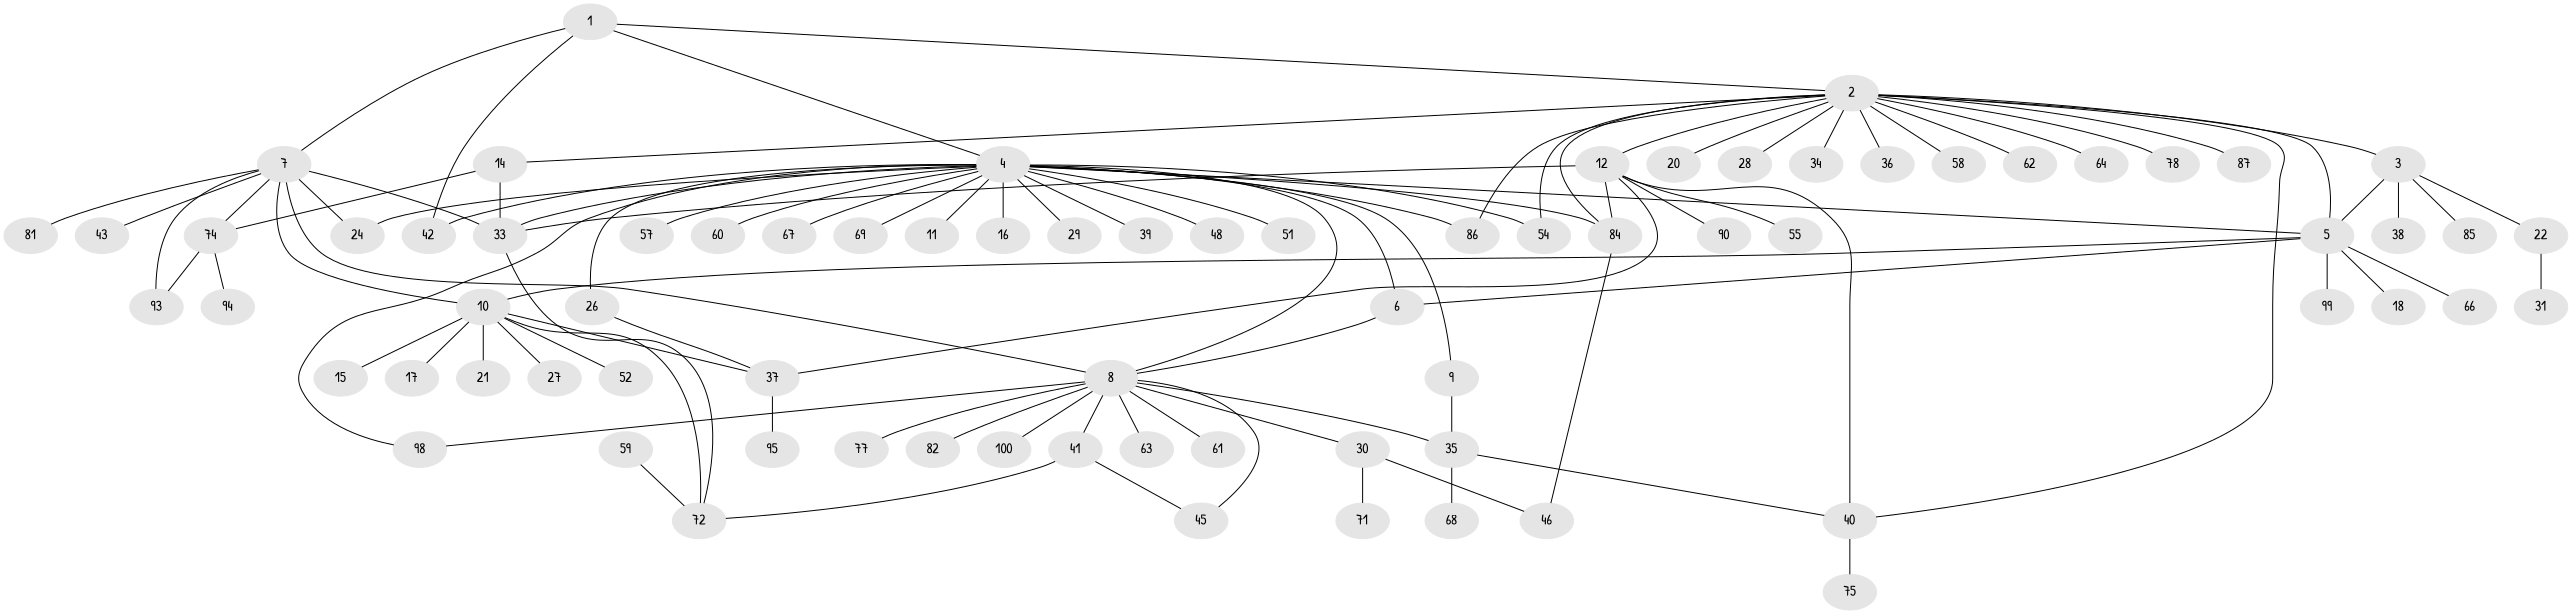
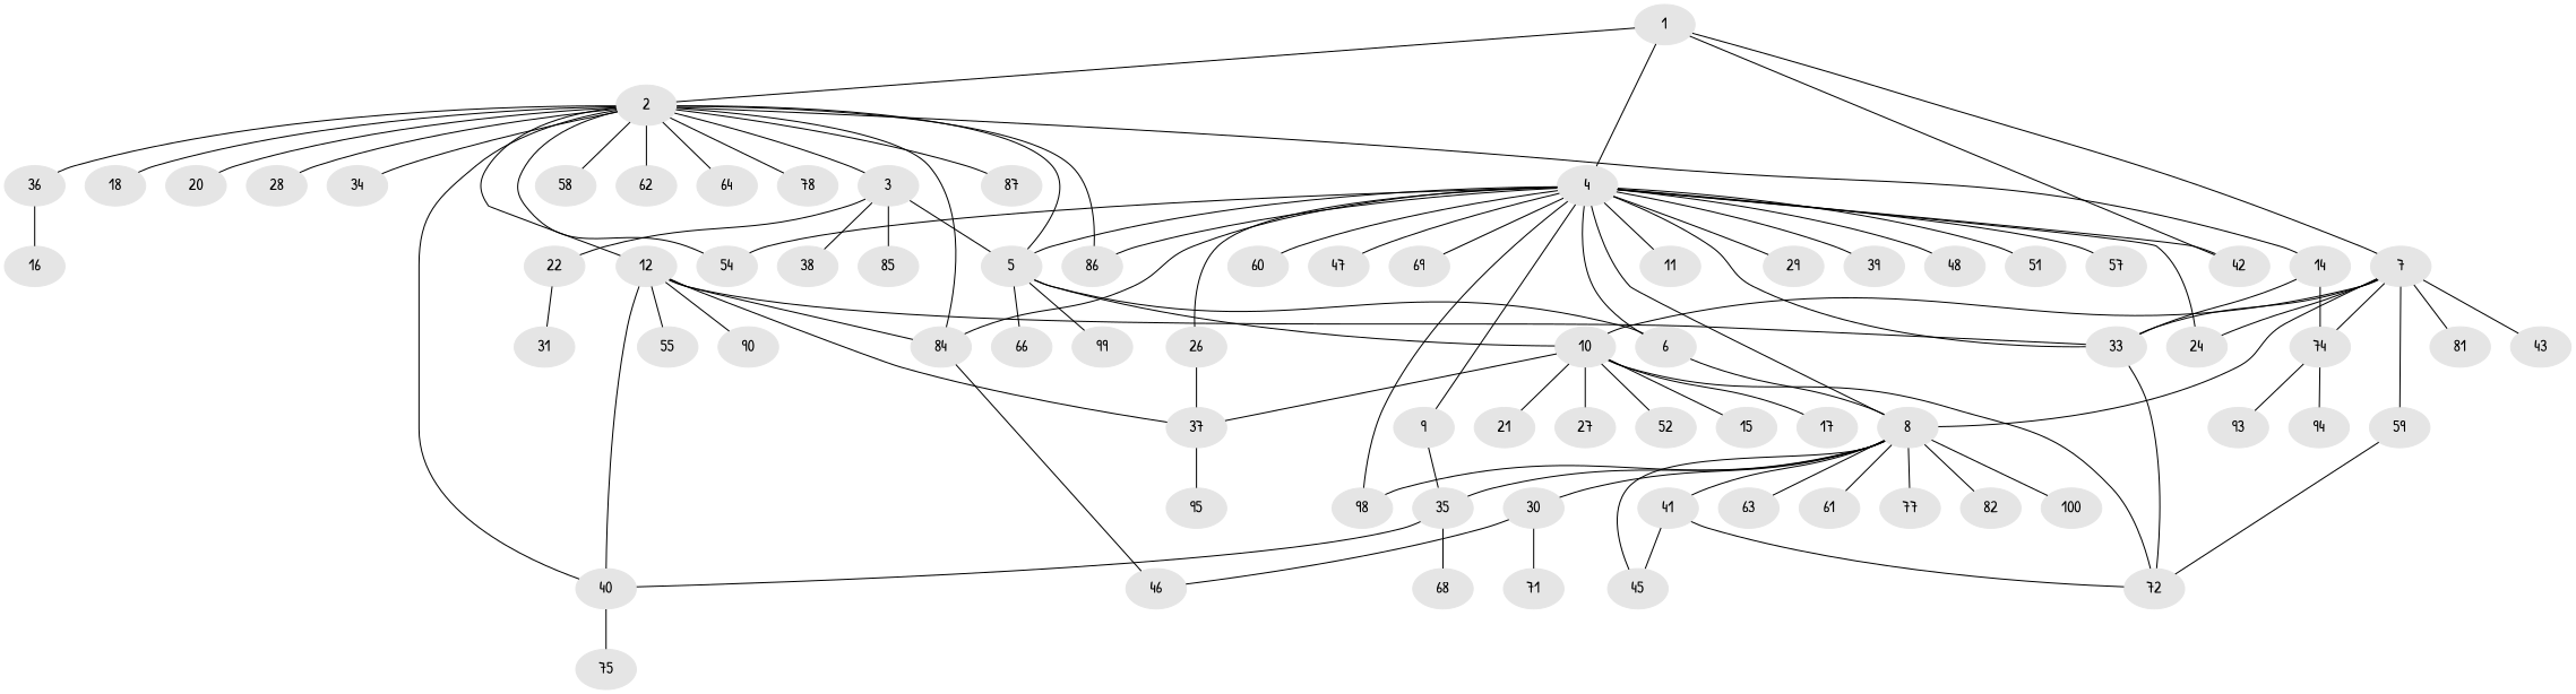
  graph {
    fontname="Patrick Hand"
    node [color=gray90 fontname="Patrick Hand" style=filled]
    edge [fontname="Patrick Hand"]
    1 [super="+13"]
    2 [super="+32"]
    4 [super="+70"]
    7 [super="+88"]
    42 [super="+61"]
    3 [super="+19"]
    5 [super="+53"]
    12 [super="+44"]
    14
    18
    20
    28
    34
    36
    40
    54 [super="+91"]
    58
    62
    64
    78
    84 [super="+92"]
    86 [super="+97"]
    87
    6 [super="+73"]
    8 [super="+76"]
    9
    11
    16
    24 [super="+25"]
    26
    29
    33 [super="+83"]
    39 [super="+47"]
    48
    51
    57
    60
-   67
+   67 [label=47]
    69
    98
    10 [super="+23"]
    43 [super="+56"]
    59
    74 [super="+89"]
    81
    22
    38
    85
    66
    99
    37
    55
    90
    75 [super="+79"]
    46
    31
    30 [super="+49"]
    35
    41
    45 [super="+96"]
    63
    n62 [label=61]
    77
    82
    100
    72 [super="+80"]
    15
    17
    21
    27
    52
    93
    94
    71
    68
    95
    1 -- 2
    1 -- 4
    1 -- 7
    1 -- 42
    2 -- 3
    2 -- 5
    2 -- 12
    2 -- 14
-   5 -- 18
+   2 -- 18
    2 -- 20
    2 -- 28
    2 -- 34
    2 -- 36
    2 -- 40
    2 -- 54
    2 -- 58
    2 -- 62
    2 -- 64
    2 -- 78
    2 -- 84
    2 -- 86
    2 -- 87
    4 -- 42
    4 -- 5
    4 -- 54
    4 -- 84
    4 -- 86
    4 -- 6
    4 -- 8
    4 -- 9
    4 -- 11
-   4 -- 16
+   36 -- 16
    4 -- 24
    4 -- 26
    4 -- 29
    4 -- 33
    4 -- 39
    4 -- 48
    4 -- 51
    4 -- 57
    4 -- 60
    4 -- 67
    4 -- 69
    4 -- 98
    7 -- 8 [weight=2]
    7 -- 24
    7 -- 33
    7 -- 10
    7 -- 43
-   7 -- 93
+   7 -- 59
    7 -- 74
    7 -- 81
    3 -- 5
    3 -- 22
    3 -- 38
    3 -- 85
    5 -- 6
    5 -- 10
    5 -- 66
    5 -- 99
    12 -- 40
    12 -- 84
    12 -- 33
    12 -- 37
    12 -- 55
    12 -- 90
    14 -- 33
    14 -- 74
    40 -- 75
    84 -- 46
    6 -- 8
    8 -- 98
    8 -- 30
    8 -- 35
    8 -- 41
    8 -- 45
    8 -- 63
    8 -- n62
    8 -- 77
    8 -- 82
    8 -- 100
    9 -- 35
    26 -- 37
    33 -- 72
    10 -- 37
    10 -- 72
    10 -- 15
    10 -- 17
    10 -- 21
    10 -- 27
    10 -- 52
    59 -- 72
    74 -- 93
    74 -- 94
    22 -- 31
    37 -- 95
    30 -- 46
    30 -- 71
    35 -- 40
    35 -- 68
    41 -- 45
    41 -- 72
  }
